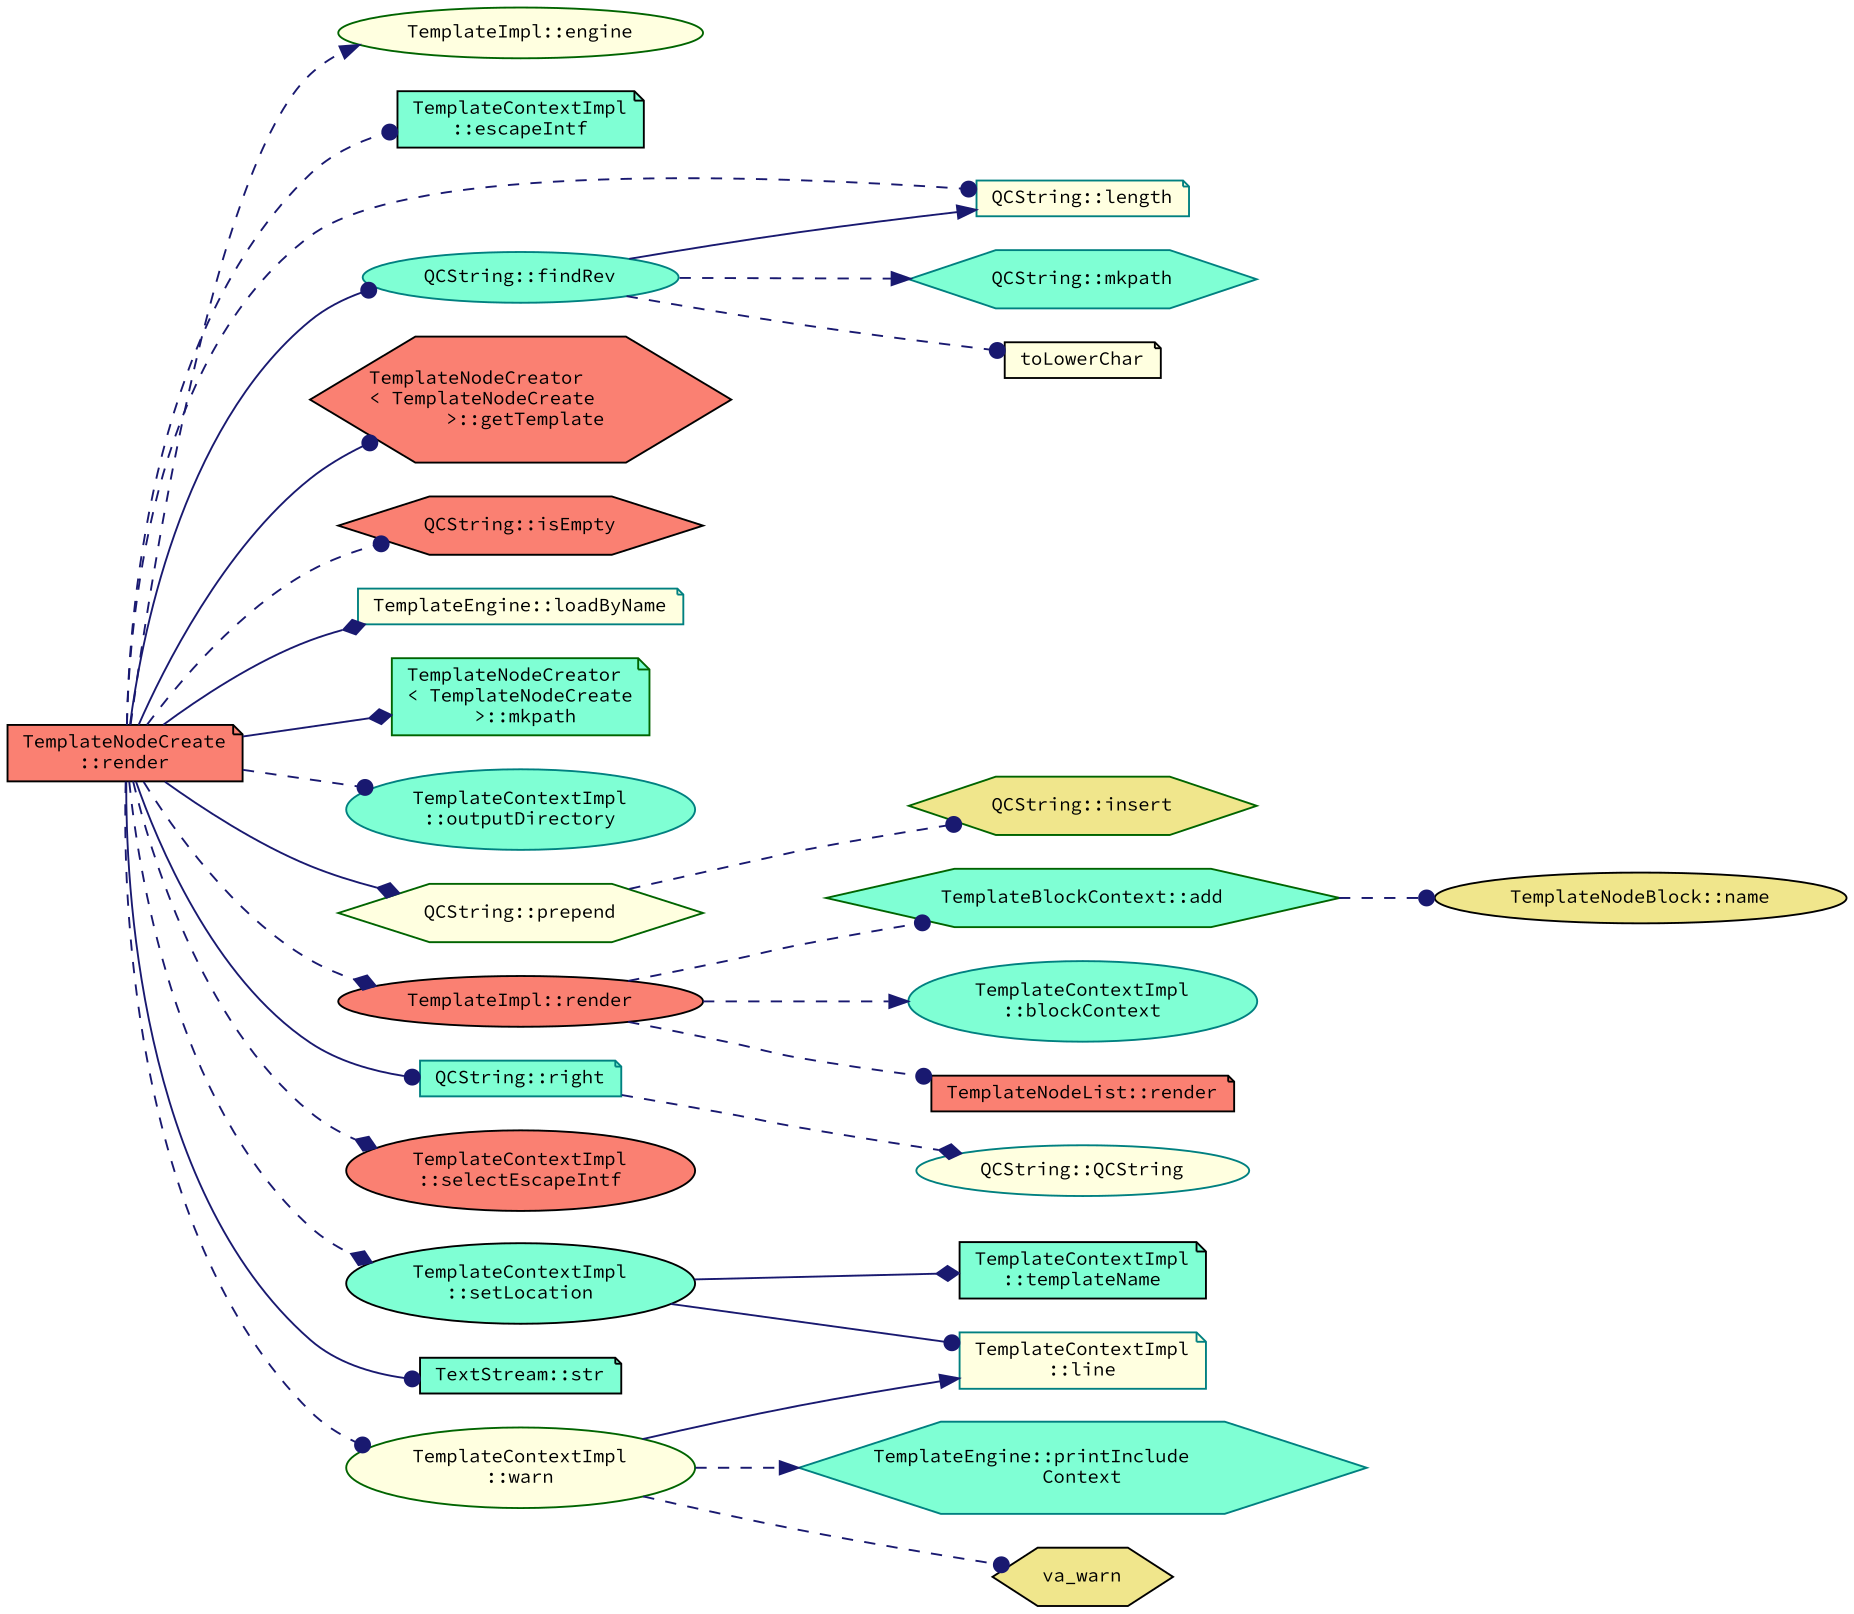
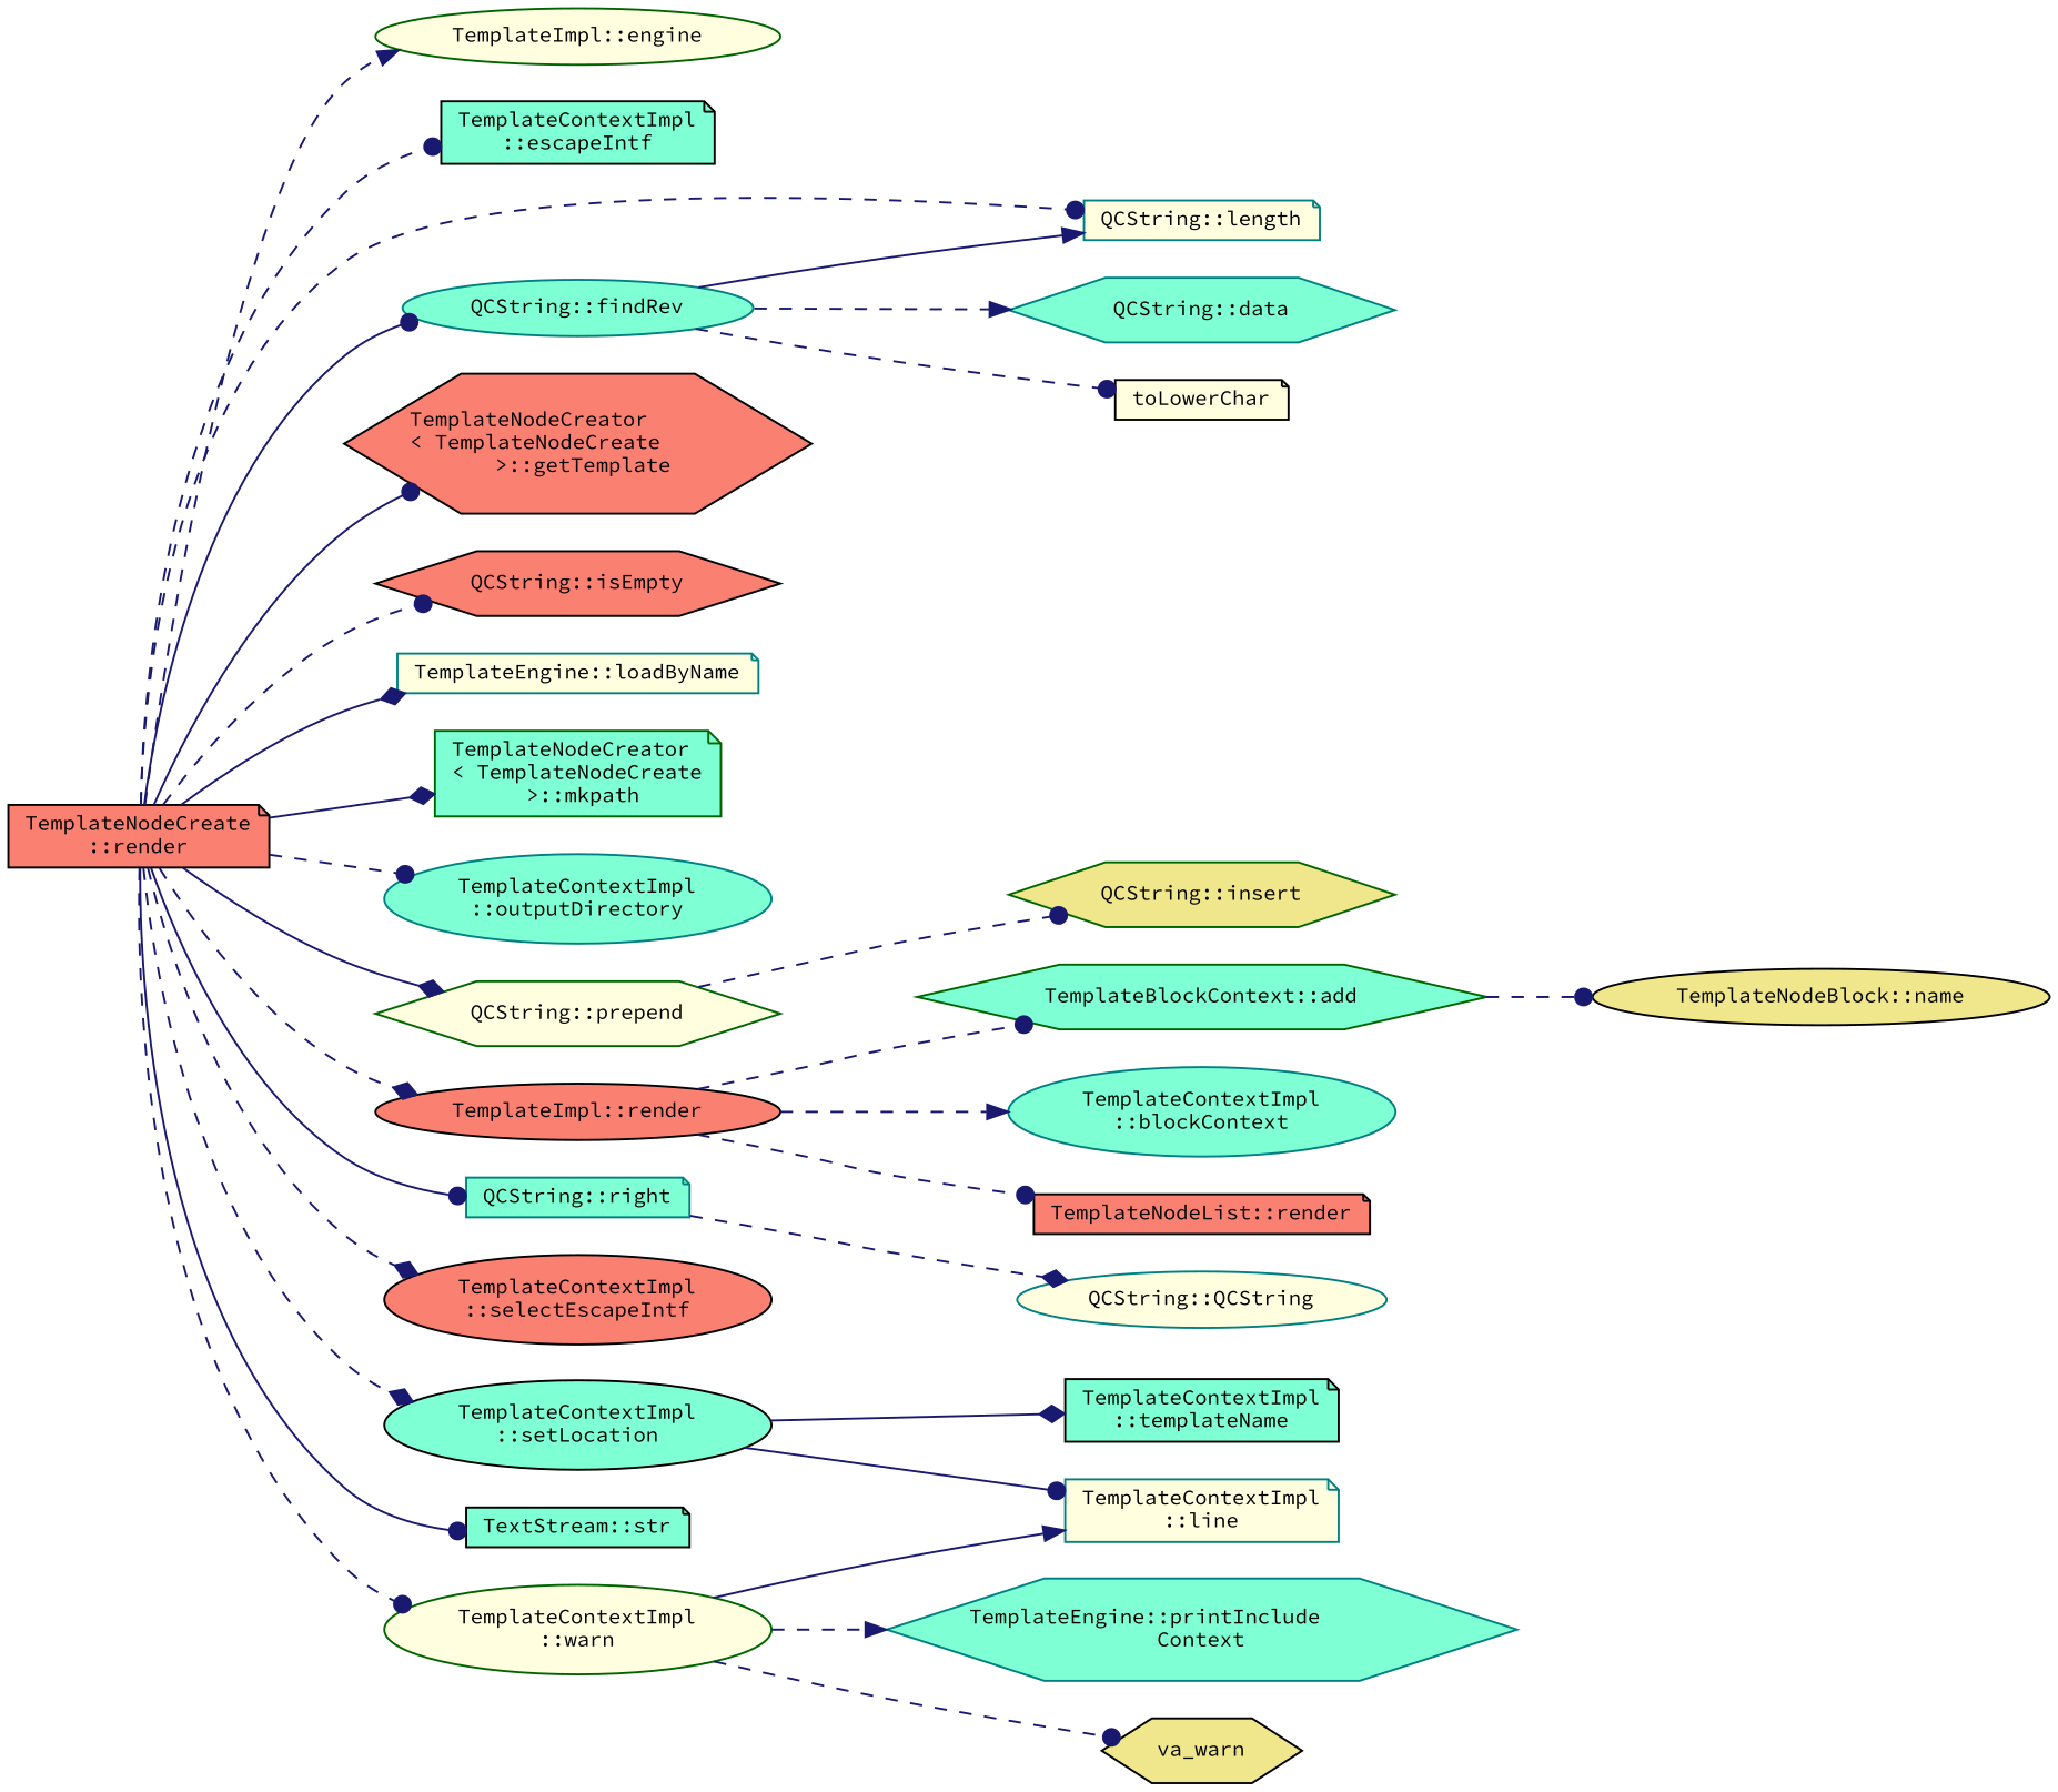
  digraph {
    fontname="Source Code Pro"
    rankdir=LR
    node [color=black fillcolor=aquamarine fontname="Source Code Pro" fontsize=10 shape=note style=filled]
    edge [arrowhead=dot color=midnightblue fontname="Source Code Pro" fontsize=10 labelfontname=Helvetica labelfontsize=10 style=dashed]
    n1 [fillcolor=salmon fontcolor=black height=0.2 label="TemplateNodeCreate\l::render" width=0.4]
    n2 [color=darkgreen fillcolor=lightyellow height=0.2 label="TemplateImpl::engine" shape=ellipse width=0.4]
    n3 [height=0.2 label="TemplateContextImpl\l::escapeIntf" width=0.4]
    n4 [color=teal height=0.2 label="QCString::findRev" shape=ellipse width=0.4]
    n5 [color=teal fillcolor=lightyellow height=0.2 label="QCString::length" width=0.4]
    n6 [fillcolor=salmon height=0.2 label="TemplateNodeCreator\l\< TemplateNodeCreate\l \>::getTemplate" shape=hexagon width=0.4]
    n7 [fillcolor=salmon height=0.2 label="QCString::isEmpty" shape=hexagon width=0.4]
    n8 [color=teal fillcolor=lightyellow height=0.2 label="TemplateEngine::loadByName" width=0.4]
    n9 [color=darkgreen height=0.2 label="TemplateNodeCreator\l\< TemplateNodeCreate\l \>::mkpath" width=0.4]
    n10 [color=teal height=0.2 label="TemplateContextImpl\l::outputDirectory" shape=ellipse width=0.4]
    n11 [color=darkgreen fillcolor=lightyellow height=0.2 label="QCString::prepend" shape=hexagon width=0.4]
    n12 [fillcolor=salmon height=0.2 label="TemplateImpl::render" shape=ellipse width=0.4]
    n13 [color=teal height=0.2 label="QCString::right" width=0.4]
    n14 [fillcolor=salmon height=0.2 label="TemplateContextImpl\l::selectEscapeIntf" shape=ellipse width=0.4]
    n15 [height=0.2 label="TemplateContextImpl\l::setLocation" shape=ellipse width=0.4]
    n16 [height=0.2 label="TextStream::str" width=0.4]
    n17 [color=darkgreen fillcolor=lightyellow height=0.2 label="TemplateContextImpl\l::warn" shape=ellipse width=0.4]
-   n18 [color=teal height=0.2 label="QCString::mkpath" shape=hexagon width=0.4]
+   n18 [color=teal height=0.2 label="QCString::data" shape=hexagon width=0.4]
    n19 [fillcolor=lightyellow height=0.2 label=toLowerChar width=0.4]
    n20 [color=darkgreen fillcolor=khaki height=0.2 label="QCString::insert" shape=hexagon width=0.4]
    n21 [color=darkgreen height=0.2 label="TemplateBlockContext::add" shape=hexagon width=0.4]
    n22 [color=teal height=0.2 label="TemplateContextImpl\l::blockContext" shape=ellipse width=0.4]
    n23 [fillcolor=salmon height=0.2 label="TemplateNodeList::render" width=0.4]
    n24 [color=teal fillcolor=lightyellow height=0.2 label="QCString::QCString" shape=ellipse width=0.4]
    n25 [color=teal fillcolor=lightyellow height=0.2 label="TemplateContextImpl\l::line" width=0.4]
    n26 [height=0.2 label="TemplateContextImpl\l::templateName" width=0.4]
    n27 [color=teal height=0.2 label="TemplateEngine::printInclude\lContext" shape=hexagon width=0.4]
    n28 [fillcolor=khaki height=0.2 label=va_warn shape=hexagon width=0.4]
    n29 [fillcolor=khaki height=0.2 label="TemplateNodeBlock::name" shape=ellipse width=0.4]
    n1 -> n2 [arrowhead=normal]
    n1 -> n3
    n1 -> n4 [style=solid]
    n1 -> n5
    n1 -> n6 [style=solid]
    n1 -> n7
    n1 -> n8 [arrowhead=diamond style=solid]
    n1 -> n9 [arrowhead=diamond style=solid]
    n1 -> n10
    n1 -> n11 [arrowhead=diamond style=solid]
    n1 -> n12 [arrowhead=diamond]
    n1 -> n13 [style=solid]
    n1 -> n14 [arrowhead=diamond]
    n1 -> n15 [arrowhead=diamond]
    n1 -> n16 [style=solid]
    n1 -> n17
    n4 -> n5 [arrowhead=normal style=solid]
    n4 -> n18 [arrowhead=normal]
    n4 -> n19
    n11 -> n20
    n12 -> n21
    n12 -> n22 [arrowhead=normal]
    n12 -> n23
    n13 -> n24 [arrowhead=diamond]
    n15 -> n25 [style=solid]
    n15 -> n26 [arrowhead=diamond style=solid]
    n17 -> n25 [arrowhead=normal style=solid]
    n17 -> n27 [arrowhead=normal]
    n17 -> n28
    n21 -> n29
  }
